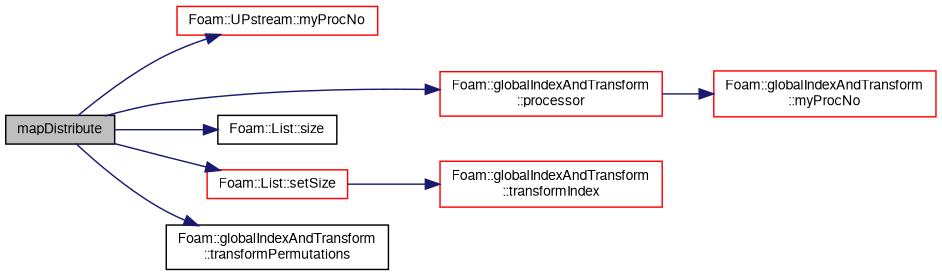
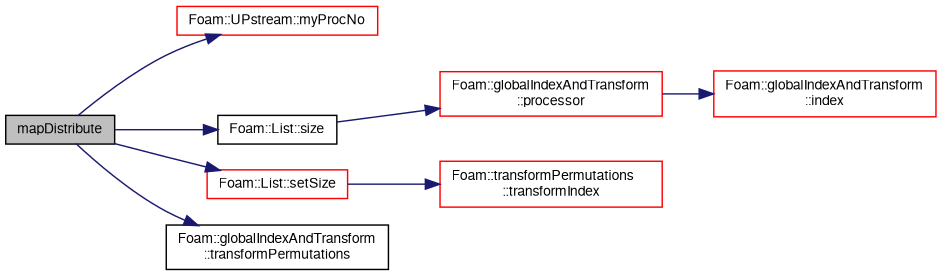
  digraph {
    rankdir=LR
    node [color=red fontname=FreeSans fontsize=10 shape=record]
    edge [color=midnightblue fontname=FreeSans fontsize=10 labelfontname=FreeSans labelfontsize=10 style=solid]
    n1 [color=black fillcolor=grey75 fontcolor=black height=0.2 label=mapDistribute style=filled width=0.4]
    n2 [height=0.2 label="Foam::UPstream::myProcNo" width=0.4]
    n3 [height=0.2 label="Foam::globalIndexAndTransform\l::processor" width=0.4]
    n4 [height=0.2 label="Foam::List::setSize" width=0.4]
    n5 [color=black height=0.2 label="Foam::List::size" width=0.4]
    n6 [color=black height=0.2 label="Foam::globalIndexAndTransform\l::transformPermutations" width=0.4]
-   n7 [height=0.2 label="Foam::globalIndexAndTransform\l::myProcNo" width=0.4]
-   n8 [height=0.2 label="Foam::globalIndexAndTransform\l::transformIndex" width=0.4]
+   n7 [height=0.2 label="Foam::globalIndexAndTransform\l::index" width=0.4]
+   n8 [height=0.2 label="Foam::transformPermutations\l::transformIndex" width=0.4]
    n1 -> n2
-   n1 -> n3
+   n5 -> n3
    n1 -> n4
    n1 -> n5
    n1 -> n6
    n3 -> n7
    n4 -> n8
  }
